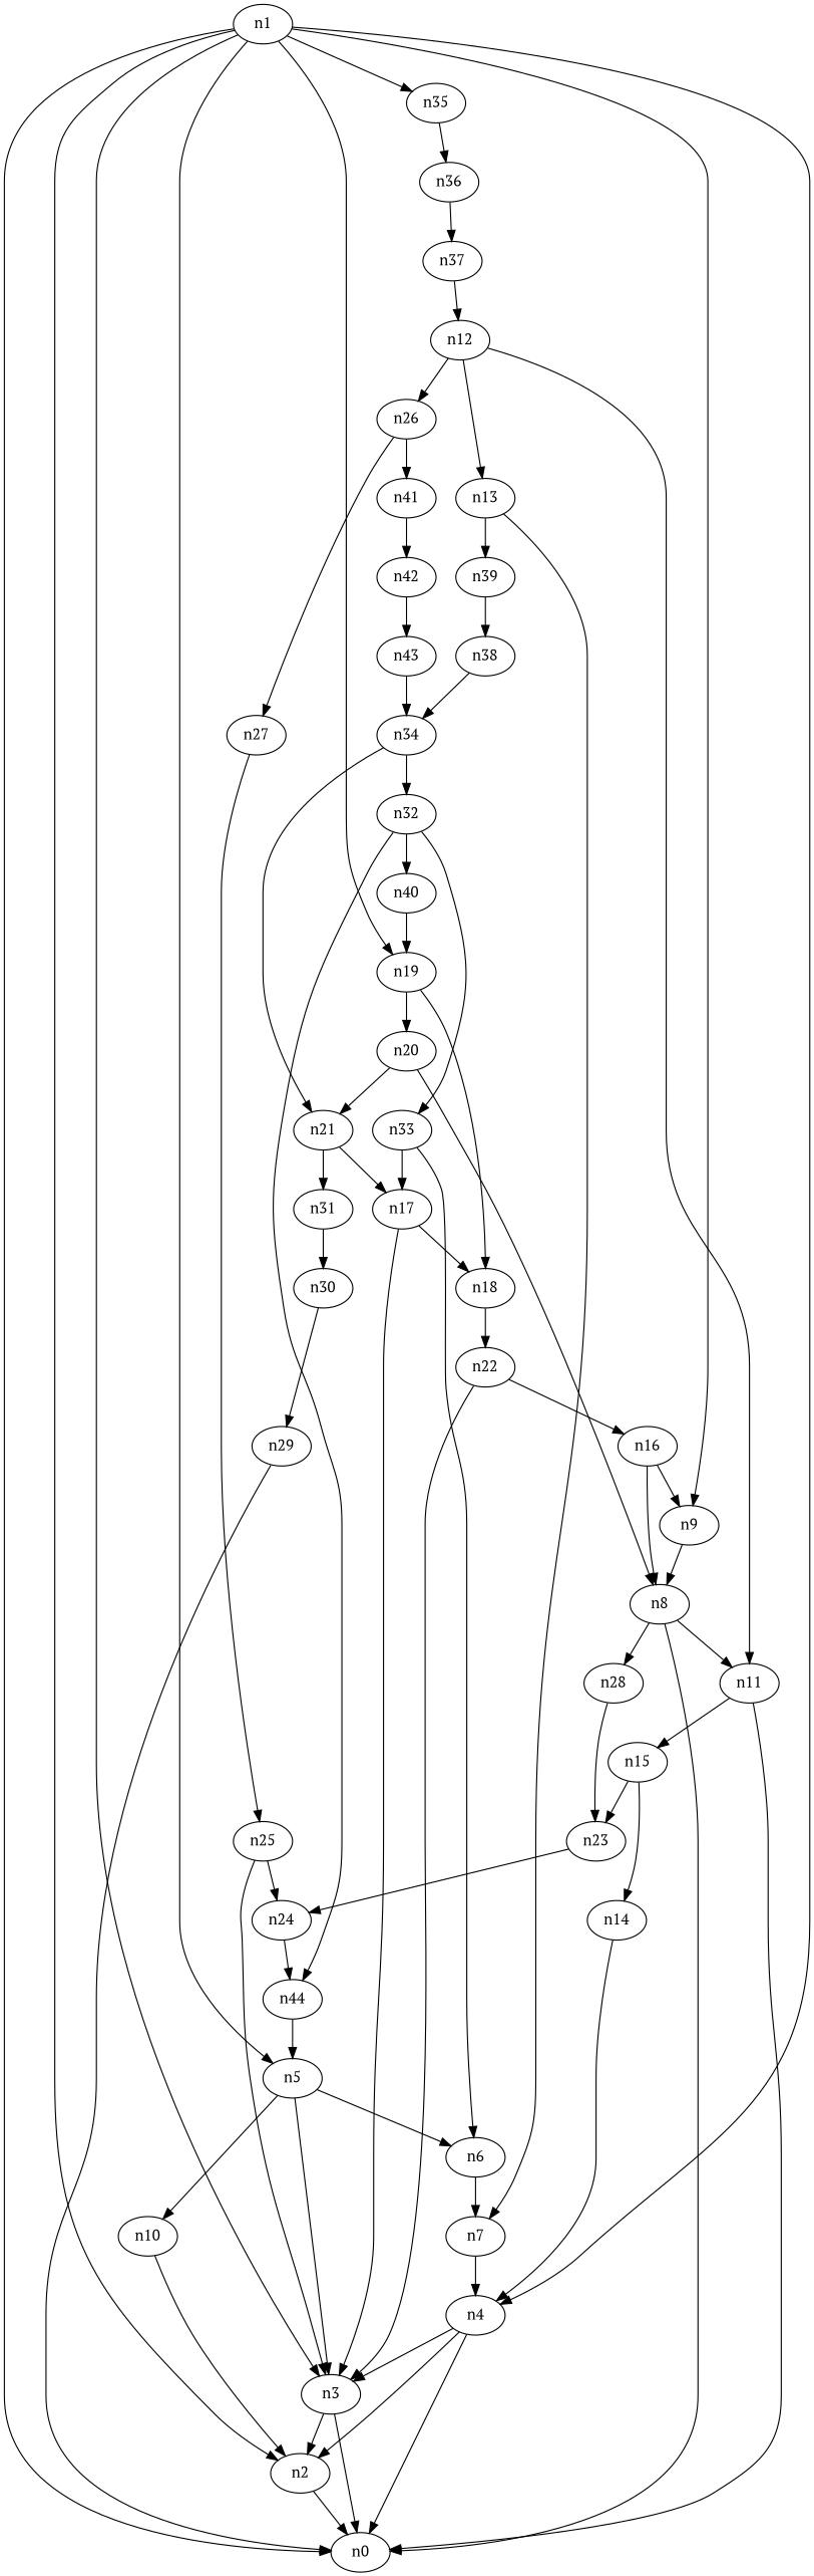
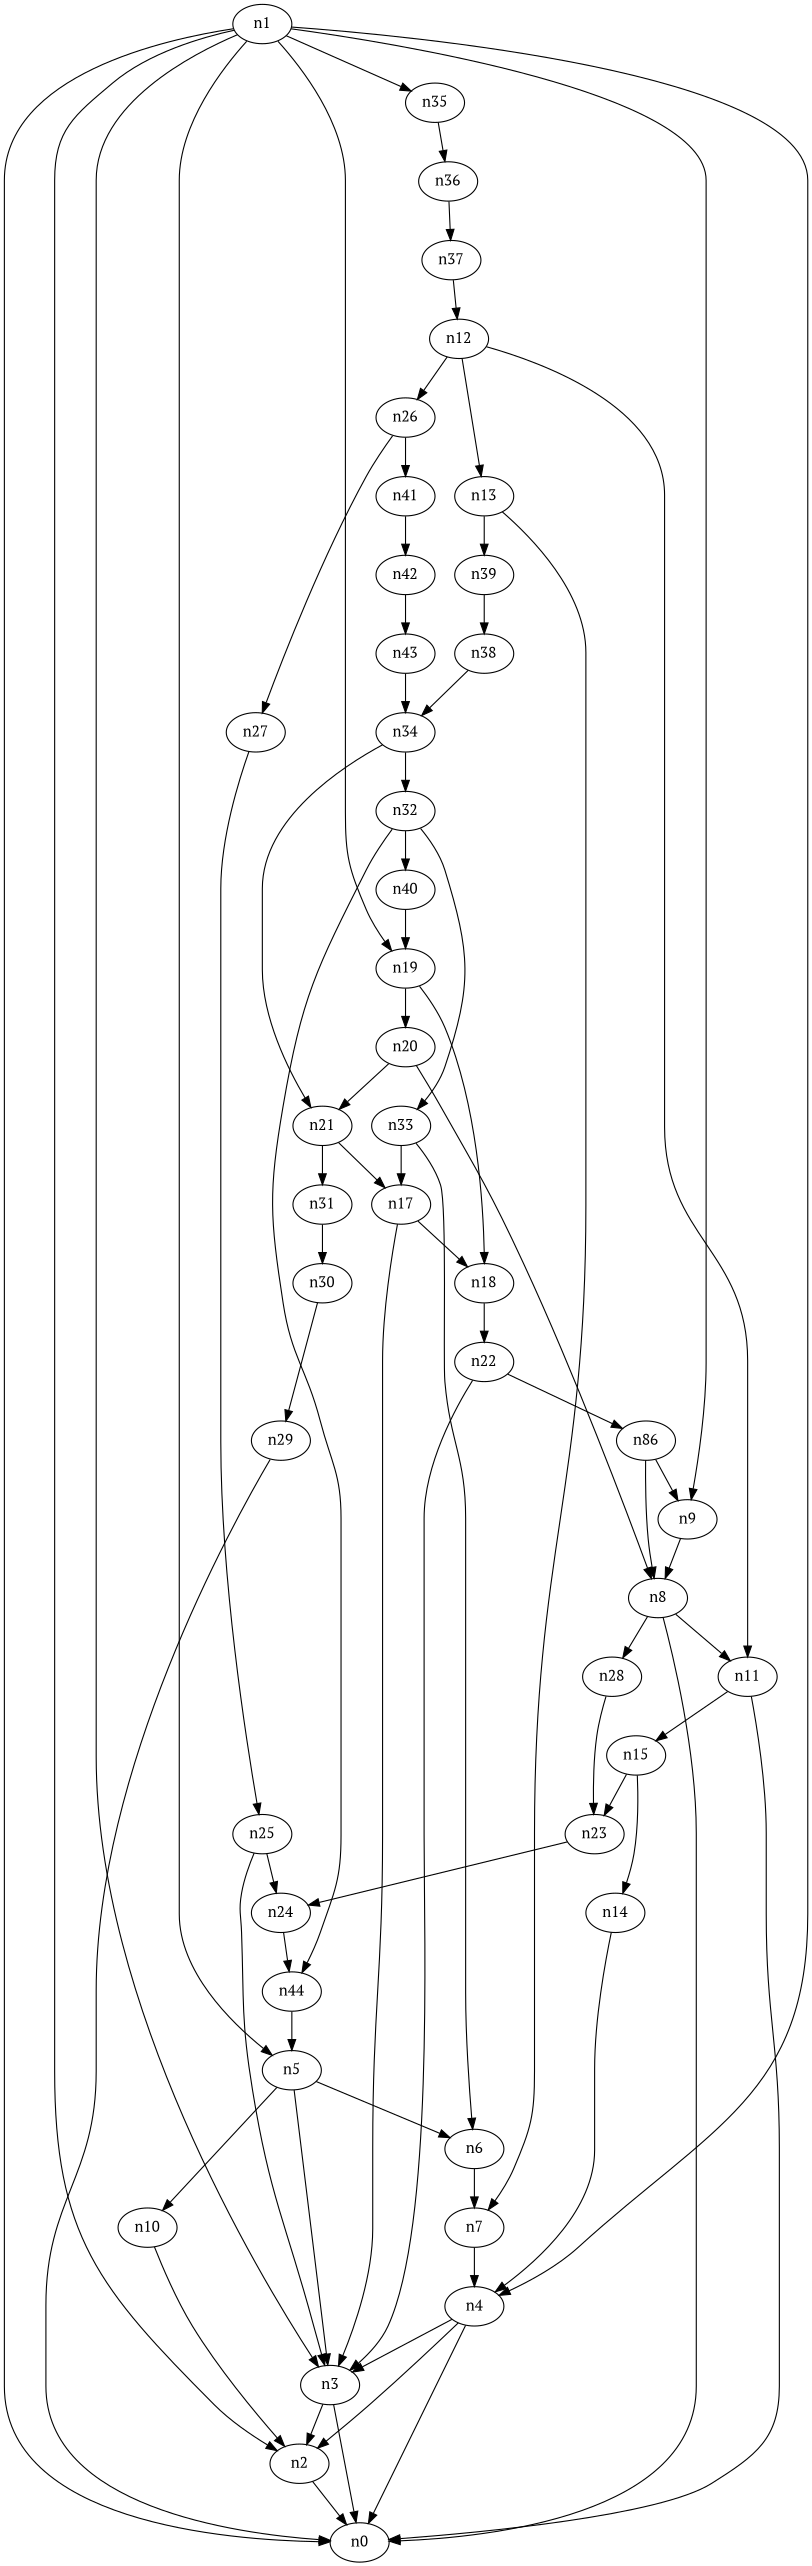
  digraph {
    fontname="PT Serif"
    node [fontname="PT Serif"]
    edge [fontname="PT Serif"]
    n1
    n0
    n2
    n3
    n4
    n5
    n9
    n19
    n35
    n6
    n10
    n8
    n18
    n20
    n36
    n7
    n11
    n28
    n22
    n21
    n37
    n15
    n23
    n14
    n24
    n12
    n13
    n26
    n39
    n27
    n41
    n38
    n25
    n42
    n34
    n44
-   n16
+   n16 [label=n86]
    n17
    n31
    n30
    n29
    n43
    n32
    n33
    n40
    n1 -> n0
    n1 -> n2
    n1 -> n3
    n1 -> n4
    n1 -> n5
    n1 -> n9
    n1 -> n19
    n1 -> n35
    n2 -> n0
    n3 -> n0
    n3 -> n2
    n4 -> n0
    n4 -> n2
    n4 -> n3
    n5 -> n3
    n5 -> n6
    n5 -> n10
    n9 -> n8
    n19 -> n18
    n19 -> n20
    n35 -> n36
    n6 -> n7
    n10 -> n2
    n8 -> n0
    n8 -> n11
    n8 -> n28
    n18 -> n22
    n20 -> n8
    n20 -> n21
    n36 -> n37
    n7 -> n4
    n11 -> n0
    n11 -> n15
    n28 -> n23
    n22 -> n3
    n22 -> n16
    n21 -> n17
    n21 -> n31
    n37 -> n12
    n15 -> n23
    n15 -> n14
    n23 -> n24
    n14 -> n4
    n24 -> n44
    n12 -> n11
    n12 -> n13
    n12 -> n26
    n13 -> n7
    n13 -> n39
    n26 -> n27
    n26 -> n41
    n39 -> n38
    n27 -> n25
    n41 -> n42
    n38 -> n34
    n25 -> n3
    n25 -> n24
    n42 -> n43
    n34 -> n21
    n34 -> n32
    n44 -> n5
    n16 -> n9
    n16 -> n8
    n17 -> n3
    n17 -> n18
    n31 -> n30
    n30 -> n29
    n29 -> n0
    n43 -> n34
    n32 -> n44
    n32 -> n33
    n32 -> n40
    n33 -> n6
    n33 -> n17
    n40 -> n19
  }
